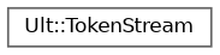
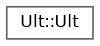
  digraph {
    rankdir=TB
-   n1 [color=grey40 fillcolor=white fontname=Helvetica fontsize=10 height=0.2 label="Ult::TokenStream" shape=box style=filled width=0.4]
+   n1 [color=grey40 fillcolor=white fontname=Helvetica fontsize=10 height=0.2 label="Ult::Ult" shape=box style=filled width=0.4]
  }
